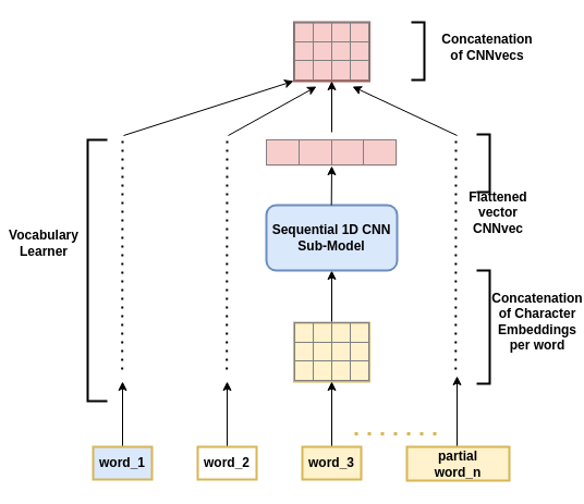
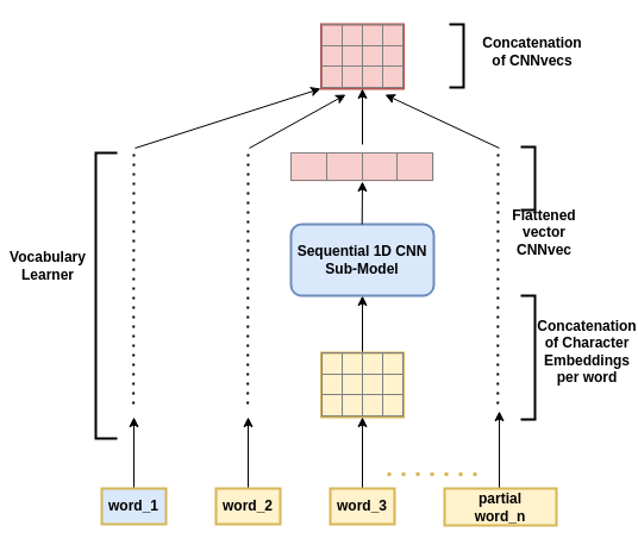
  <mxCell id="0" />
  <mxCell id="1" parent="0" />
  <mxCell id="2" style="edgeStyle=orthogonalEdgeStyle;rounded=0;orthogonalLoop=1;jettySize=auto;html=1;entryX=0.5;entryY=1;entryDx=0;entryDy=0;" edge="1" parent="1" source="3" target="13"><mxGeometry relative="1" as="geometry" /></mxCell>
  <mxCell id="3" value="&lt;table border=&quot;1&quot; width=&quot;100%&quot; style=&quot;width: 100% ; height: 100% ; border-collapse: collapse&quot;&gt;&lt;tbody&gt;&lt;tr&gt;&lt;td align=&quot;center&quot;&gt;&lt;/td&gt;&lt;td align=&quot;center&quot;&gt;&lt;br&gt;&lt;/td&gt;&lt;td align=&quot;center&quot;&gt;&lt;/td&gt;&lt;td&gt;&lt;br&gt;&lt;/td&gt;&lt;/tr&gt;&lt;tr&gt;&lt;td align=&quot;center&quot;&gt;&lt;br&gt;&lt;/td&gt;&lt;td align=&quot;center&quot;&gt;&lt;/td&gt;&lt;td align=&quot;center&quot;&gt;&lt;/td&gt;&lt;td&gt;&lt;br&gt;&lt;/td&gt;&lt;/tr&gt;&lt;tr&gt;&lt;td align=&quot;center&quot;&gt;&lt;/td&gt;&lt;td align=&quot;center&quot;&gt;&lt;/td&gt;&lt;td align=&quot;center&quot;&gt;&lt;br&gt;&lt;/td&gt;&lt;td&gt;&lt;br&gt;&lt;/td&gt;&lt;/tr&gt;&lt;/tbody&gt;&lt;/table&gt;" style="text;html=1;strokeColor=#d6b656;fillColor=#fff2cc;overflow=fill;strokeWidth=2;verticalAlign=bottom;" vertex="1" parent="1"><mxGeometry x="269.5" y="296" width="69" height="54" as="geometry" /></mxCell>
  <mxCell id="4" style="edgeStyle=orthogonalEdgeStyle;rounded=0;orthogonalLoop=1;jettySize=auto;html=1;" edge="1" parent="1" source="5"><mxGeometry relative="1" as="geometry"><mxPoint x="112" y="350" as="targetPoint" /></mxGeometry></mxCell>
  <mxCell id="5" value="&lt;b&gt;word_1&lt;/b&gt;" style="rounded=0;whiteSpace=wrap;html=1;strokeWidth=2;fillColor=#dae8fc;strokeColor=#d6b656;" vertex="1" parent="1"><mxGeometry x="85" y="410" width="54" height="30" as="geometry" /></mxCell>
  <mxCell id="6" style="edgeStyle=orthogonalEdgeStyle;rounded=0;orthogonalLoop=1;jettySize=auto;html=1;" edge="1" parent="1" source="7"><mxGeometry relative="1" as="geometry"><mxPoint x="208" y="350" as="targetPoint" /></mxGeometry></mxCell>
- <mxCell id="7" value="&lt;b&gt;word_2&lt;/b&gt;" style="rounded=0;whiteSpace=wrap;html=1;strokeWidth=2;fillColor=#ffffff;strokeColor=#d6b656;" vertex="1" parent="1"><mxGeometry x="181" y="410" width="54" height="30" as="geometry" /></mxCell>
+ <mxCell id="7" value="&lt;b&gt;word_2&lt;/b&gt;" style="rounded=0;whiteSpace=wrap;html=1;strokeWidth=2;fillColor=#fff2cc;strokeColor=#d6b656;" vertex="1" parent="1"><mxGeometry x="181" y="410" width="54" height="30" as="geometry" /></mxCell>
  <mxCell id="8" style="edgeStyle=orthogonalEdgeStyle;rounded=0;orthogonalLoop=1;jettySize=auto;html=1;entryX=0.5;entryY=1;entryDx=0;entryDy=0;" edge="1" parent="1" source="9" target="3"><mxGeometry relative="1" as="geometry" /></mxCell>
  <mxCell id="9" value="&lt;b&gt;word_3&lt;/b&gt;" style="rounded=0;whiteSpace=wrap;html=1;strokeWidth=2;fillColor=#fff2cc;strokeColor=#d6b656;" vertex="1" parent="1"><mxGeometry x="277" y="410" width="54" height="30" as="geometry" /></mxCell>
  <mxCell id="10" style="edgeStyle=orthogonalEdgeStyle;rounded=0;orthogonalLoop=1;jettySize=auto;html=1;" edge="1" parent="1"><mxGeometry relative="1" as="geometry"><mxPoint x="419" y="345" as="targetPoint" /><mxPoint x="420" y="410" as="sourcePoint" /><Array as="points"><mxPoint x="419" y="410" /></Array></mxGeometry></mxCell>
  <mxCell id="11" value="&lt;b&gt;partial&lt;br&gt;word_n&lt;/b&gt;" style="rounded=0;whiteSpace=wrap;html=1;strokeWidth=2;fillColor=#fff2cc;strokeColor=#d6b656;" vertex="1" parent="1"><mxGeometry x="373" y="410" width="94" height="31" as="geometry" /></mxCell>
  <mxCell id="12" value="" style="endArrow=none;dashed=1;html=1;dashPattern=1 3;strokeWidth=3;fillColor=#fff2cc;strokeColor=#d6b656;endSize=12;startSize=12;" edge="1" parent="1"><mxGeometry width="50" height="50" relative="1" as="geometry"><mxPoint x="325" y="398" as="sourcePoint" /><mxPoint x="407" y="398" as="targetPoint" /></mxGeometry></mxCell>
  <mxCell id="13" value="&lt;b&gt;Sequential 1D CNN&lt;br&gt;Sub-Model&lt;/b&gt;" style="rounded=1;whiteSpace=wrap;html=1;strokeWidth=2;fillColor=#dae8fc;strokeColor=#6c8ebf;" vertex="1" parent="1"><mxGeometry x="244" y="188" width="120" height="60" as="geometry" /></mxCell>
  <mxCell id="14" value="&lt;table border=&quot;1&quot; width=&quot;100%&quot; style=&quot;width: 100% ; height: 100% ; border-collapse: collapse&quot;&gt;&lt;tbody&gt;&lt;tr&gt;&lt;td align=&quot;center&quot;&gt;&lt;br&gt;&lt;/td&gt;&lt;td align=&quot;center&quot;&gt;&lt;br&gt;&lt;/td&gt;&lt;td align=&quot;center&quot;&gt;&lt;/td&gt;&lt;td&gt;&lt;br&gt;&lt;/td&gt;&lt;/tr&gt;&lt;/tbody&gt;&lt;/table&gt;" style="text;html=1;overflow=fill;fillColor=#f8cecc;strokeWidth=2;" vertex="1" parent="1"><mxGeometry x="244" y="128" width="120" height="24" as="geometry" /></mxCell>
  <mxCell id="15" value="&lt;table border=&quot;1&quot; width=&quot;100%&quot; style=&quot;width: 100% ; height: 100% ; border-collapse: collapse&quot;&gt;&lt;tbody&gt;&lt;tr&gt;&lt;td align=&quot;center&quot;&gt;&lt;/td&gt;&lt;td align=&quot;center&quot;&gt;&lt;br&gt;&lt;/td&gt;&lt;td align=&quot;center&quot;&gt;&lt;/td&gt;&lt;td&gt;&lt;br&gt;&lt;/td&gt;&lt;/tr&gt;&lt;tr&gt;&lt;td align=&quot;center&quot;&gt;&lt;br&gt;&lt;/td&gt;&lt;td align=&quot;center&quot;&gt;&lt;/td&gt;&lt;td align=&quot;center&quot;&gt;&lt;/td&gt;&lt;td&gt;&lt;br&gt;&lt;/td&gt;&lt;/tr&gt;&lt;tr&gt;&lt;td align=&quot;center&quot;&gt;&lt;/td&gt;&lt;td align=&quot;center&quot;&gt;&lt;/td&gt;&lt;td align=&quot;center&quot;&gt;&lt;br&gt;&lt;/td&gt;&lt;td&gt;&lt;br&gt;&lt;/td&gt;&lt;/tr&gt;&lt;/tbody&gt;&lt;/table&gt;" style="text;html=1;strokeColor=#b85450;fillColor=#f8cecc;overflow=fill;strokeWidth=2;verticalAlign=bottom;" vertex="1" parent="1"><mxGeometry x="269.5" y="20" width="69" height="54" as="geometry" /></mxCell>
  <mxCell id="16" value="" style="endArrow=classic;html=1;strokeWidth=1;entryX=0.5;entryY=1;entryDx=0;entryDy=0;" edge="1" parent="1" target="14"><mxGeometry width="50" height="50" relative="1" as="geometry"><mxPoint x="303.71" y="188" as="sourcePoint" /><mxPoint x="303.71" y="164" as="targetPoint" /></mxGeometry></mxCell>
  <mxCell id="17" value="" style="endArrow=classic;html=1;strokeWidth=1;entryX=0.5;entryY=1;entryDx=0;entryDy=0;" edge="1" parent="1"><mxGeometry width="50" height="50" relative="1" as="geometry"><mxPoint x="304" y="121" as="sourcePoint" /><mxPoint x="304" y="74" as="targetPoint" /></mxGeometry></mxCell>
  <mxCell id="18" value="" style="endArrow=none;dashed=1;html=1;dashPattern=1 3;strokeWidth=2;" edge="1" parent="1"><mxGeometry width="50" height="50" relative="1" as="geometry"><mxPoint x="111.66" y="339" as="sourcePoint" /><mxPoint x="112" y="127" as="targetPoint" /></mxGeometry></mxCell>
  <mxCell id="19" value="" style="endArrow=none;dashed=1;html=1;dashPattern=1 3;strokeWidth=2;" edge="1" parent="1"><mxGeometry width="50" height="50" relative="1" as="geometry"><mxPoint x="207.66" y="339" as="sourcePoint" /><mxPoint x="208" y="127" as="targetPoint" /></mxGeometry></mxCell>
  <mxCell id="20" value="" style="endArrow=none;dashed=1;html=1;dashPattern=1 3;strokeWidth=2;" edge="1" parent="1"><mxGeometry width="50" height="50" relative="1" as="geometry"><mxPoint x="417.76" y="339" as="sourcePoint" /><mxPoint x="418" y="127" as="targetPoint" /></mxGeometry></mxCell>
  <mxCell id="21" value="" style="endArrow=classic;html=1;strokeWidth=1;" edge="1" parent="1"><mxGeometry width="50" height="50" relative="1" as="geometry"><mxPoint x="113" y="124" as="sourcePoint" /><mxPoint x="269" y="74" as="targetPoint" /></mxGeometry></mxCell>
  <mxCell id="22" value="" style="endArrow=classic;html=1;strokeWidth=1;" edge="1" parent="1"><mxGeometry width="50" height="50" relative="1" as="geometry"><mxPoint x="209" y="124" as="sourcePoint" /><mxPoint x="290" y="79" as="targetPoint" /></mxGeometry></mxCell>
  <mxCell id="23" value="" style="endArrow=classic;html=1;strokeWidth=1;" edge="1" parent="1"><mxGeometry width="50" height="50" relative="1" as="geometry"><mxPoint x="419" y="124" as="sourcePoint" /><mxPoint x="323" y="79" as="targetPoint" /></mxGeometry></mxCell>
  <mxCell id="24" value="" style="strokeWidth=2;html=1;shape=mxgraph.flowchart.annotation_1;align=left;pointerEvents=1;fillColor=#ffffff;gradientColor=#ffffff;rotation=-180;" vertex="1" parent="1"><mxGeometry x="437" y="248" width="12" height="104" as="geometry" /></mxCell>
  <mxCell id="25" value="" style="strokeWidth=2;html=1;shape=mxgraph.flowchart.annotation_1;align=left;pointerEvents=1;fillColor=#ffffff;gradientColor=#ffffff;rotation=-180;" vertex="1" parent="1"><mxGeometry x="437" y="123" width="12" height="53" as="geometry" /></mxCell>
  <mxCell id="26" value="" style="strokeWidth=2;html=1;shape=mxgraph.flowchart.annotation_1;align=left;pointerEvents=1;fillColor=#ffffff;gradientColor=#ffffff;rotation=-180;" vertex="1" parent="1"><mxGeometry x="377" y="20" width="12" height="53" as="geometry" /></mxCell>
  <mxCell id="27" value="" style="strokeWidth=2;html=1;shape=mxgraph.flowchart.annotation_1;align=left;pointerEvents=1;fillColor=#ffffff;gradientColor=#ffffff;" vertex="1" parent="1"><mxGeometry x="80" y="128" width="18" height="240" as="geometry" /></mxCell>
  <mxCell id="28" value="&lt;b&gt;Vocabulary&lt;br&gt;Learner&lt;/b&gt;" style="text;html=1;strokeColor=none;fillColor=none;align=center;verticalAlign=middle;whiteSpace=wrap;rounded=0;" vertex="1" parent="1"><mxGeometry x="20" y="213" width="40" height="20" as="geometry" /></mxCell>
  <mxCell id="29" value="&lt;b&gt;Concatenation of Character Embeddings per word&lt;/b&gt;" style="text;html=1;strokeColor=none;fillColor=none;align=center;verticalAlign=middle;whiteSpace=wrap;rounded=0;" vertex="1" parent="1"><mxGeometry x="473" y="285" width="40" height="20" as="geometry" /></mxCell>
  <mxCell id="30" value="&lt;b&gt;Flattened vector CNNvec&lt;/b&gt;" style="text;html=1;strokeColor=none;fillColor=none;align=center;verticalAlign=middle;whiteSpace=wrap;rounded=0;" vertex="1" parent="1"><mxGeometry x="437" y="184.5" width="40" height="20" as="geometry" /></mxCell>
  <mxCell id="31" value="&lt;b&gt;Concatenation of CNNvecs&lt;/b&gt;" style="text;html=1;strokeColor=none;fillColor=none;align=center;verticalAlign=middle;whiteSpace=wrap;rounded=0;" vertex="1" parent="1"><mxGeometry x="427" y="33" width="40" height="20" as="geometry" /></mxCell>
